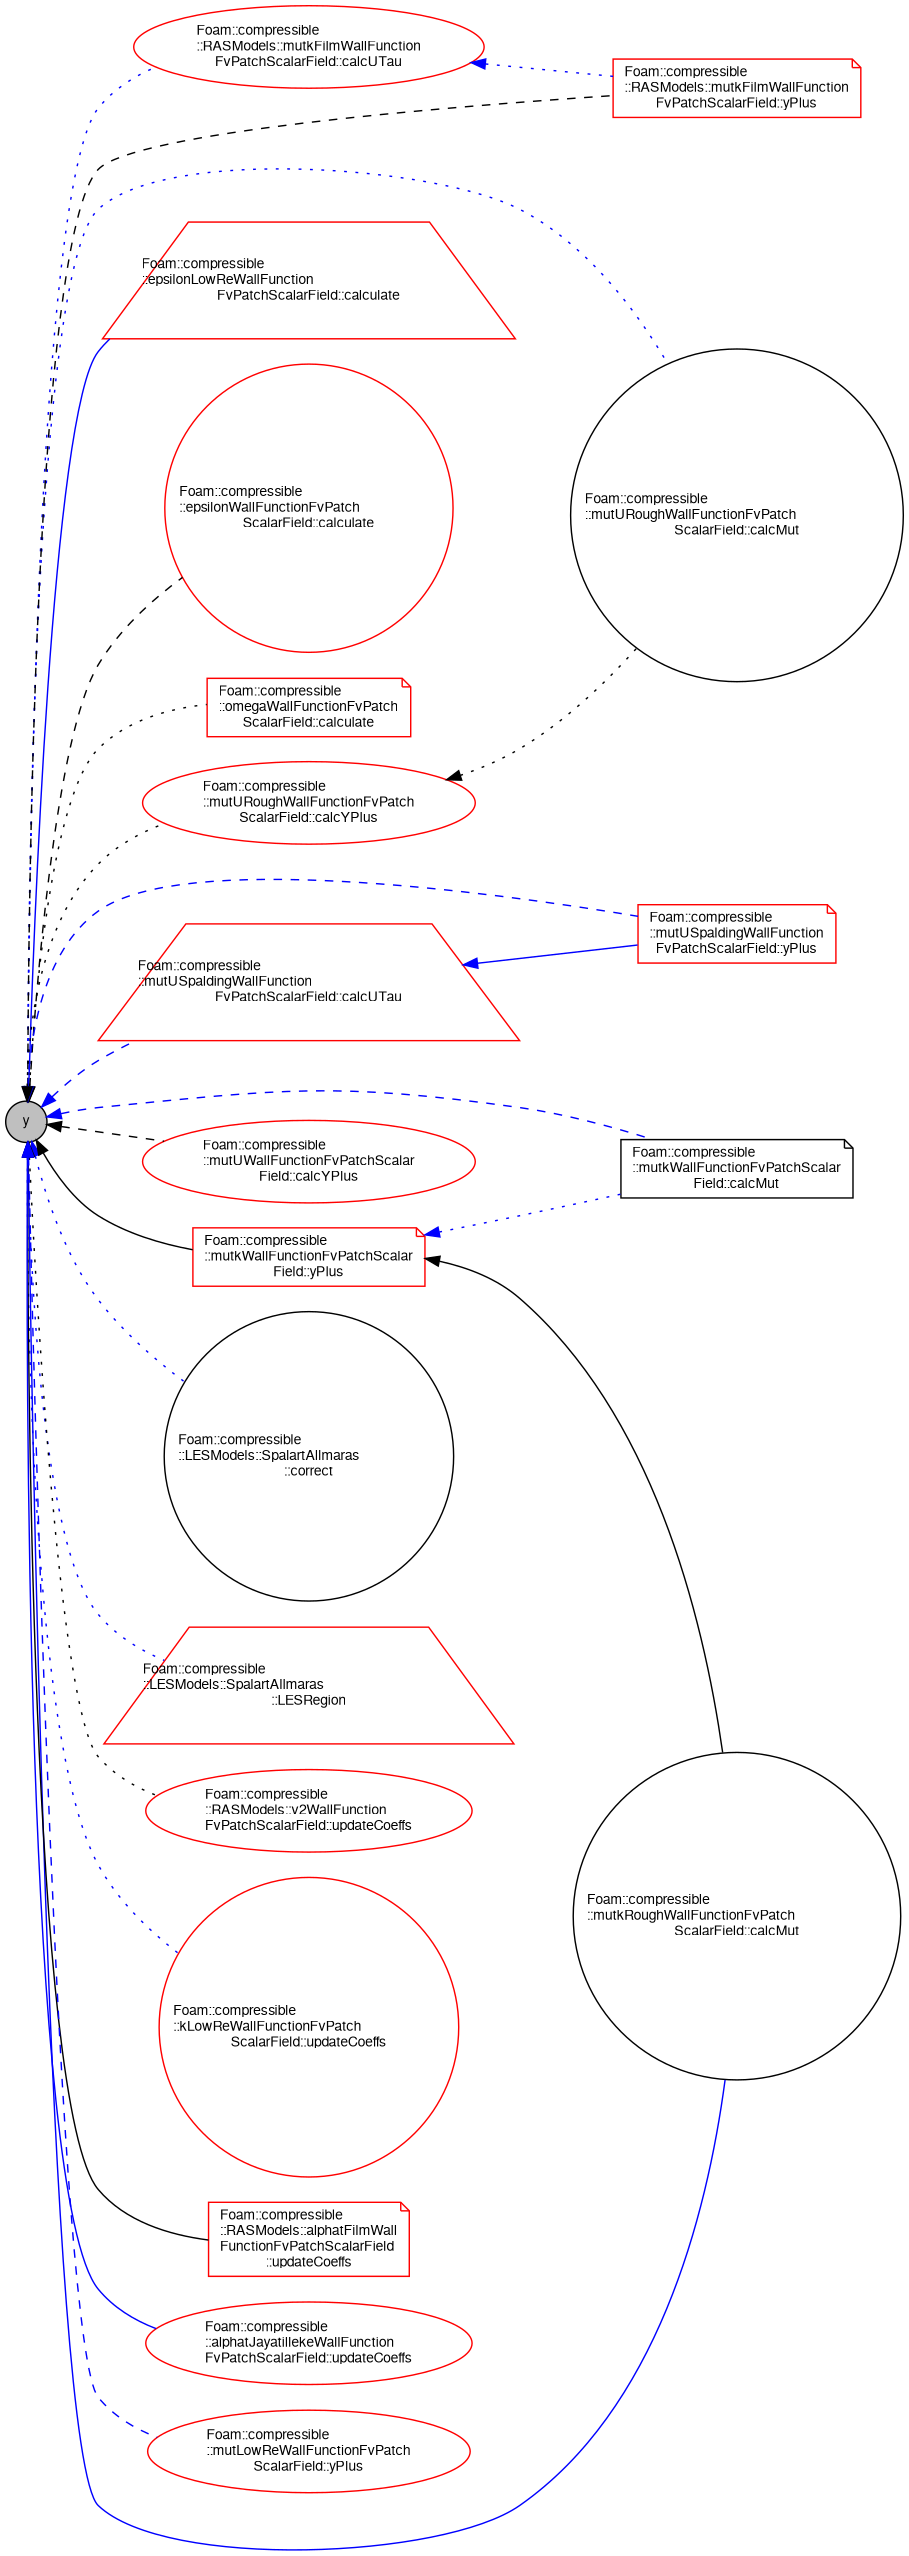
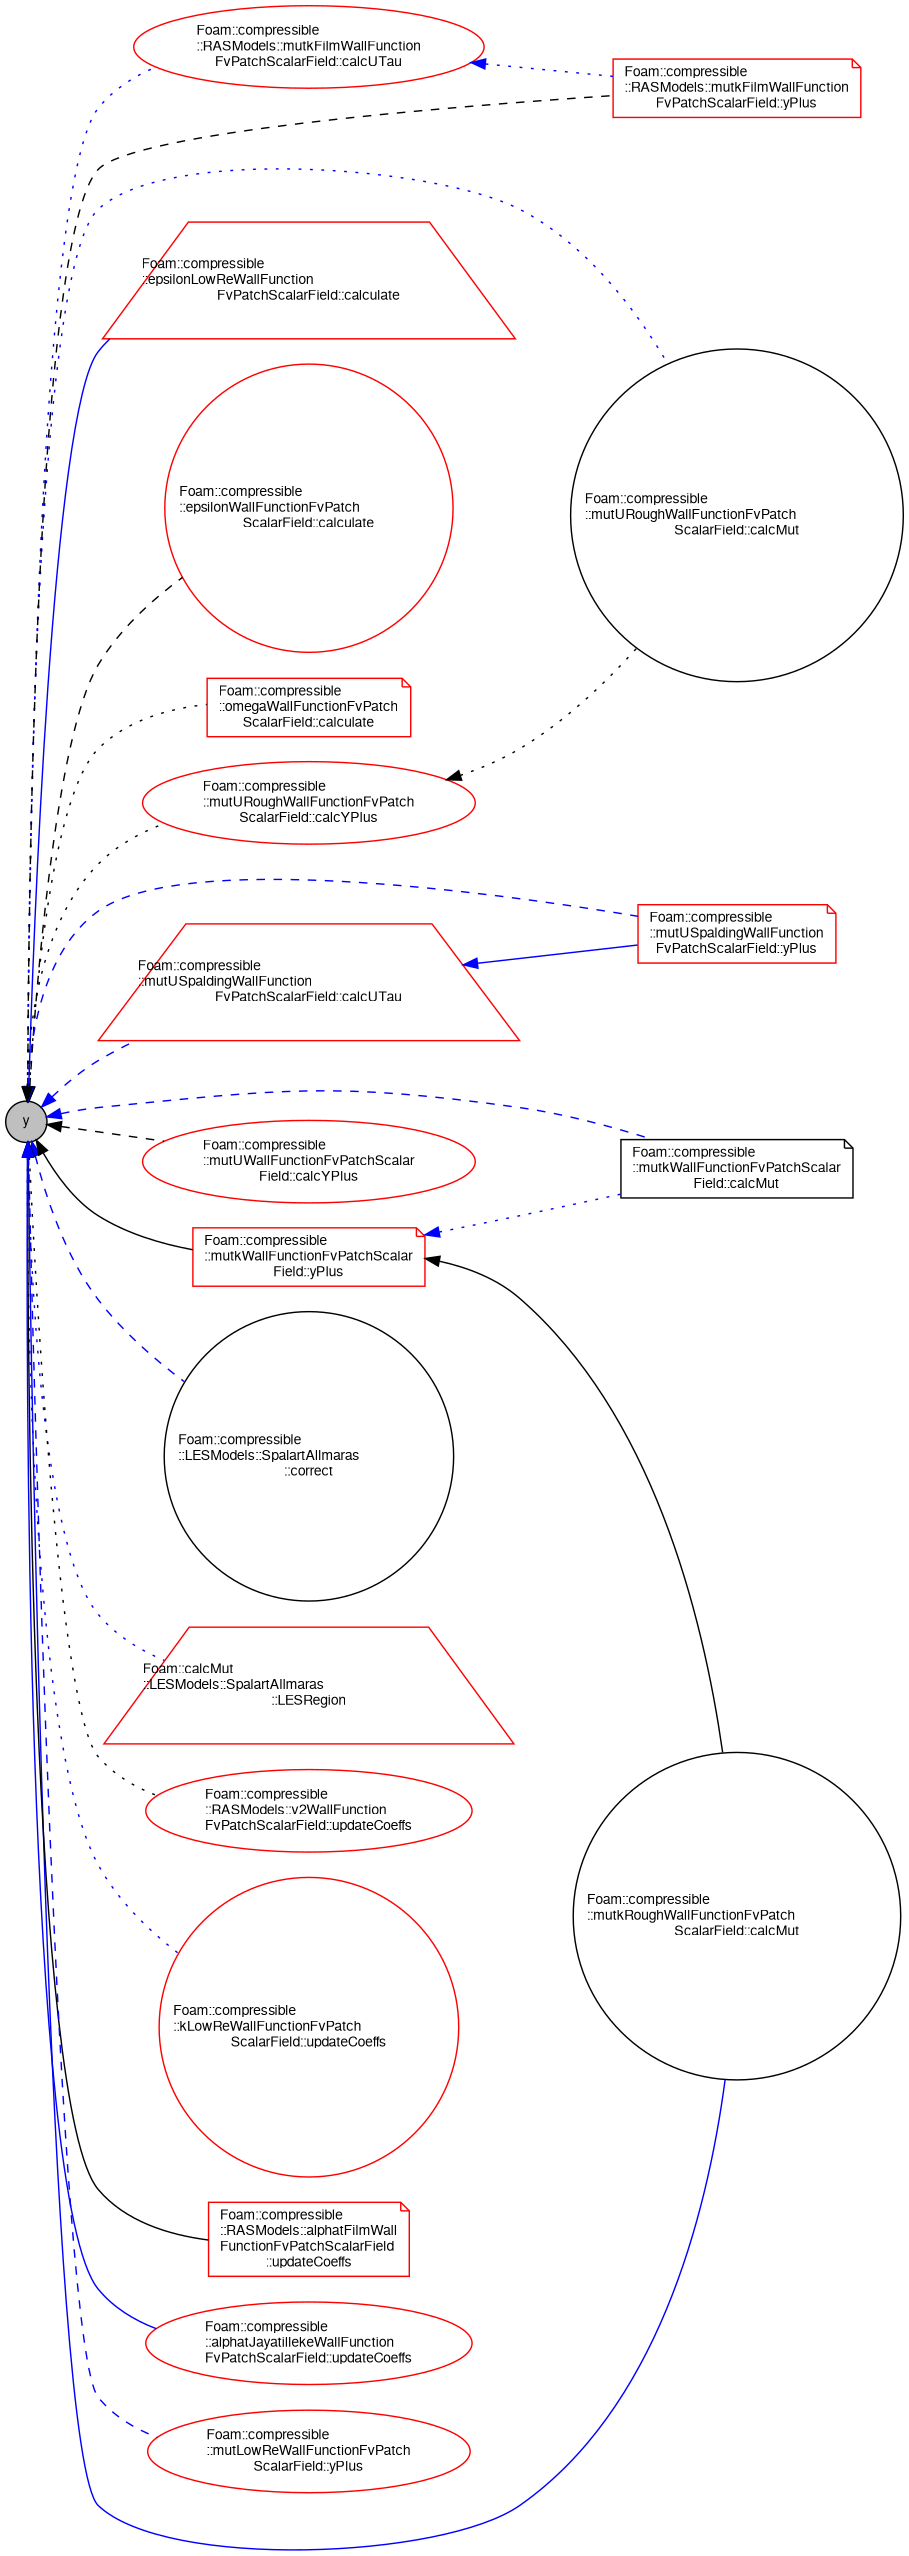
  digraph {
    rankdir=LR
    node [color=red fontname=FreeSans fontsize=10 shape=circle]
    edge [color=blue dir=back fontname=FreeSans fontsize=10 labelfontname=FreeSans labelfontsize=10 style=dotted]
    n1 [color=black fillcolor=grey75 fontcolor=black height=0.2 label=y style=filled width=0.4]
    n2 [color=black height=0.2 label="Foam::compressible\l::mutkWallFunctionFvPatchScalar\lField::calcMut" shape=note width=0.4]
    n3 [color=black height=0.2 label="Foam::compressible\l::mutkRoughWallFunctionFvPatch\lScalarField::calcMut" width=0.4]
    n4 [color=black height=0.2 label="Foam::compressible\l::mutURoughWallFunctionFvPatch\lScalarField::calcMut" width=0.4]
    n5 [height=0.2 label="Foam::compressible\l::epsilonLowReWallFunction\lFvPatchScalarField::calculate" shape=trapezium width=0.4]
    n6 [height=0.2 label="Foam::compressible\l::epsilonWallFunctionFvPatch\lScalarField::calculate" width=0.4]
    n7 [height=0.2 label="Foam::compressible\l::omegaWallFunctionFvPatch\lScalarField::calculate" shape=note width=0.4]
    n8 [height=0.2 label="Foam::compressible\l::RASModels::mutkFilmWallFunction\lFvPatchScalarField::calcUTau" shape=ellipse width=0.4]
    n9 [height=0.2 label="Foam::compressible\l::RASModels::mutkFilmWallFunction\lFvPatchScalarField::yPlus" shape=note width=0.4]
    n10 [height=0.2 label="Foam::compressible\l::mutUSpaldingWallFunction\lFvPatchScalarField::calcUTau" shape=trapezium width=0.4]
    n11 [height=0.2 label="Foam::compressible\l::mutUSpaldingWallFunction\lFvPatchScalarField::yPlus" shape=note width=0.4]
    n12 [height=0.2 label="Foam::compressible\l::mutUWallFunctionFvPatchScalar\lField::calcYPlus" shape=ellipse width=0.4]
    n13 [height=0.2 label="Foam::compressible\l::mutURoughWallFunctionFvPatch\lScalarField::calcYPlus" shape=ellipse width=0.4]
    n14 [color=black height=0.2 label="Foam::compressible\l::LESModels::SpalartAllmaras\l::correct" width=0.4]
-   n15 [height=0.2 label="Foam::compressible\l::LESModels::SpalartAllmaras\l::LESRegion" shape=trapezium width=0.4]
+   n15 [height=0.2 label="Foam::calcMut\l::LESModels::SpalartAllmaras\l::LESRegion" shape=trapezium width=0.4]
    n16 [height=0.2 label="Foam::compressible\l::RASModels::v2WallFunction\lFvPatchScalarField::updateCoeffs" shape=ellipse width=0.4]
    n17 [height=0.2 label="Foam::compressible\l::kLowReWallFunctionFvPatch\lScalarField::updateCoeffs" width=0.4]
    n18 [height=0.2 label="Foam::compressible\l::RASModels::alphatFilmWall\lFunctionFvPatchScalarField\l::updateCoeffs" shape=note width=0.4]
    n19 [height=0.2 label="Foam::compressible\l::alphatJayatillekeWallFunction\lFvPatchScalarField::updateCoeffs" shape=ellipse width=0.4]
    n20 [height=0.2 label="Foam::compressible\l::mutLowReWallFunctionFvPatch\lScalarField::yPlus" shape=ellipse width=0.4]
    n21 [height=0.2 label="Foam::compressible\l::mutkWallFunctionFvPatchScalar\lField::yPlus" shape=note width=0.4]
    n1 -> n2 [style=dashed]
    n1 -> n3 [style=solid]
    n1 -> n4
    n1 -> n5 [style=solid]
    n1 -> n6 [color=black style=dashed]
    n1 -> n7 [color=black]
    n1 -> n8
    n1 -> n9 [color=black style=dashed]
    n1 -> n10 [style=dashed]
    n1 -> n11 [style=dashed]
    n1 -> n12 [color=black style=dashed]
    n1 -> n13 [color=black]
-   n1 -> n14
+   n1 -> n14 [style=dashed]
    n1 -> n15
    n1 -> n16 [color=black]
    n1 -> n17
    n1 -> n18 [color=black style=solid]
    n1 -> n19 [style=solid]
    n1 -> n20 [style=dashed]
    n1 -> n21 [color=black style=solid]
    n8 -> n9
    n10 -> n11 [style=solid]
    n13 -> n4 [color=black]
    n21 -> n2
    n21 -> n3 [color=black style=solid]
  }
